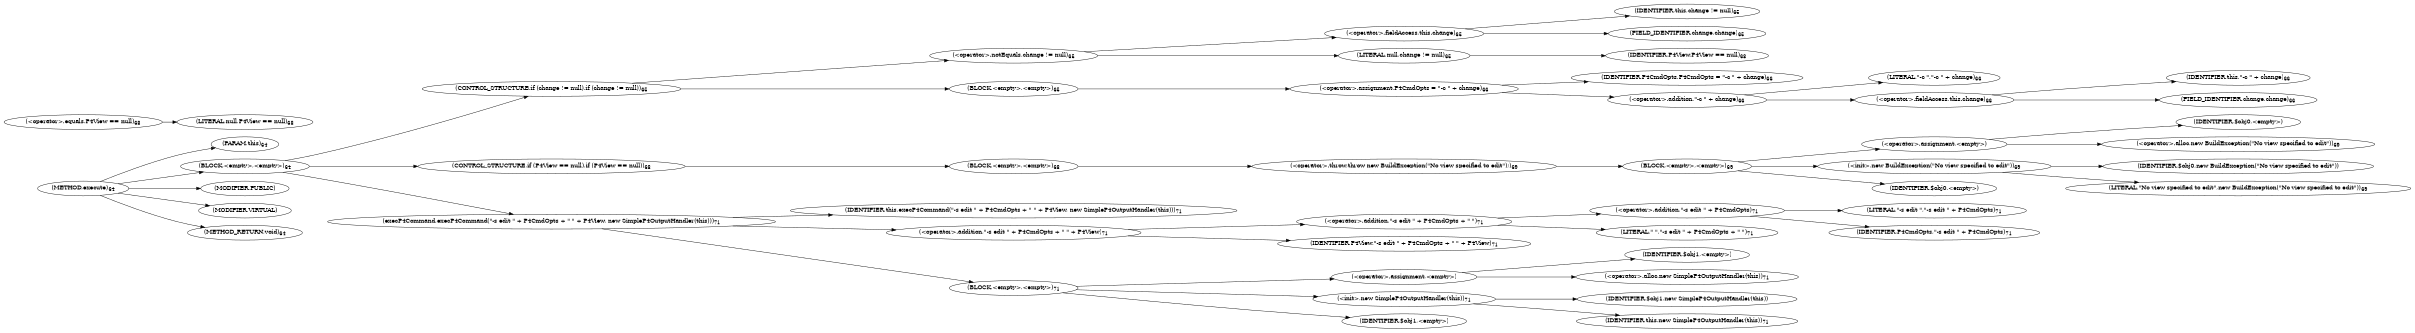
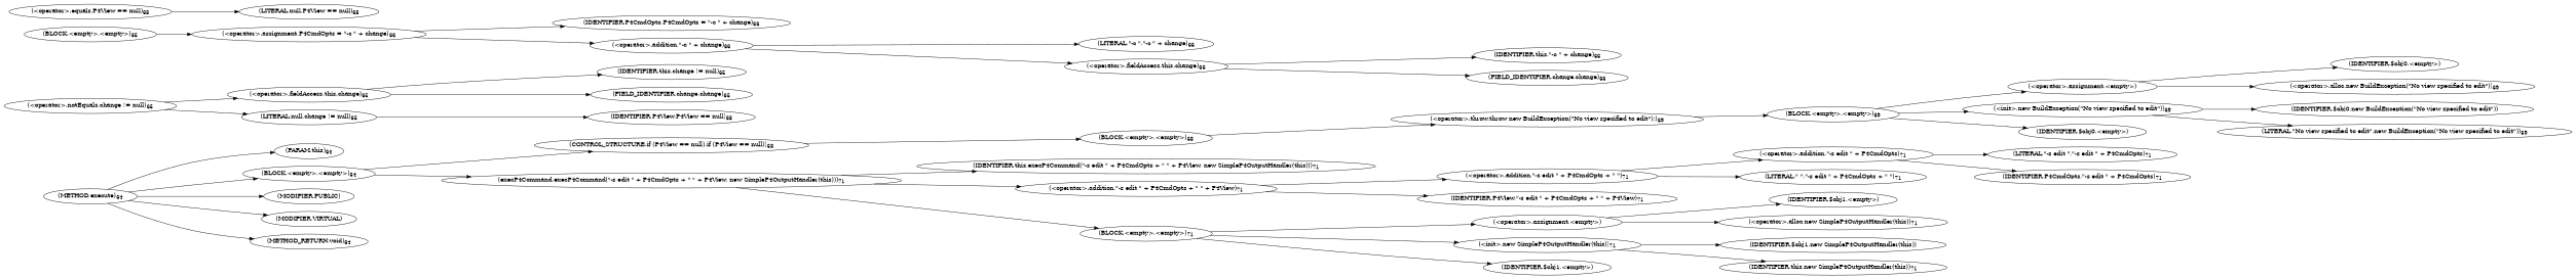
  digraph {
    rankdir=LR
    n1 [label=<(METHOD,execute)<SUB>64</SUB>>]
    n2 [label=<(PARAM,this)<SUB>64</SUB>>]
    n3 [label=<(BLOCK,&lt;empty&gt;,&lt;empty&gt;)<SUB>64</SUB>>]
    n4 [label=<(MODIFIER,PUBLIC)>]
    n5 [label=<(MODIFIER,VIRTUAL)>]
    n6 [label=<(METHOD_RETURN,void)<SUB>64</SUB>>]
-   n7 [label=<(CONTROL_STRUCTURE,if (change != null),if (change != null))<SUB>65</SUB>>]
    n8 [label=<(CONTROL_STRUCTURE,if (P4View == null),if (P4View == null))<SUB>68</SUB>>]
    n9 [label=<(execP4Command,execP4Command(&quot;-s edit &quot; + P4CmdOpts + &quot; &quot; + P4View, new SimpleP4OutputHandler(this)))<SUB>71</SUB>>]
    n10 [label=<(&lt;operator&gt;.notEquals,change != null)<SUB>65</SUB>>]
    n11 [label=<(BLOCK,&lt;empty&gt;,&lt;empty&gt;)<SUB>65</SUB>>]
    n12 [label=<(BLOCK,&lt;empty&gt;,&lt;empty&gt;)<SUB>68</SUB>>]
    n13 [label=<(IDENTIFIER,this,execP4Command(&quot;-s edit &quot; + P4CmdOpts + &quot; &quot; + P4View, new SimpleP4OutputHandler(this)))<SUB>71</SUB>>]
    n14 [label=<(&lt;operator&gt;.addition,&quot;-s edit &quot; + P4CmdOpts + &quot; &quot; + P4View)<SUB>71</SUB>>]
    n15 [label=<(BLOCK,&lt;empty&gt;,&lt;empty&gt;)<SUB>71</SUB>>]
    n16 [label=<(&lt;operator&gt;.fieldAccess,this.change)<SUB>65</SUB>>]
    n17 [label=<(LITERAL,null,change != null)<SUB>65</SUB>>]
    n18 [label=<(&lt;operator&gt;.assignment,P4CmdOpts = &quot;-c &quot; + change)<SUB>66</SUB>>]
    n19 [label=<(IDENTIFIER,this,change != null)<SUB>65</SUB>>]
    n20 [label=<(FIELD_IDENTIFIER,change,change)<SUB>65</SUB>>]
    n21 [label=<(IDENTIFIER,P4View,P4View == null)<SUB>68</SUB>>]
    n22 [label=<(IDENTIFIER,P4CmdOpts,P4CmdOpts = &quot;-c &quot; + change)<SUB>66</SUB>>]
    n23 [label=<(&lt;operator&gt;.addition,&quot;-c &quot; + change)<SUB>66</SUB>>]
    n24 [label=<(LITERAL,&quot;-c &quot;,&quot;-c &quot; + change)<SUB>66</SUB>>]
    n25 [label=<(&lt;operator&gt;.fieldAccess,this.change)<SUB>66</SUB>>]
    n26 [label=<(IDENTIFIER,this,&quot;-c &quot; + change)<SUB>66</SUB>>]
    n27 [label=<(FIELD_IDENTIFIER,change,change)<SUB>66</SUB>>]
    n28 [label=<(&lt;operator&gt;.equals,P4View == null)<SUB>68</SUB>>]
    n29 [label=<(LITERAL,null,P4View == null)<SUB>68</SUB>>]
    n30 [label=<(&lt;operator&gt;.throw,throw new BuildException(&quot;No view specified to edit&quot;);)<SUB>69</SUB>>]
    n31 [label=<(BLOCK,&lt;empty&gt;,&lt;empty&gt;)<SUB>69</SUB>>]
    n32 [label=<(&lt;operator&gt;.assignment,&lt;empty&gt;)>]
    n33 [label=<(&lt;init&gt;,new BuildException(&quot;No view specified to edit&quot;))<SUB>69</SUB>>]
    n34 [label=<(IDENTIFIER,$obj0,&lt;empty&gt;)>]
    n35 [label=<(IDENTIFIER,$obj0,&lt;empty&gt;)>]
    n36 [label=<(&lt;operator&gt;.alloc,new BuildException(&quot;No view specified to edit&quot;))<SUB>69</SUB>>]
    n37 [label=<(IDENTIFIER,$obj0,new BuildException(&quot;No view specified to edit&quot;))>]
    n38 [label=<(LITERAL,&quot;No view specified to edit&quot;,new BuildException(&quot;No view specified to edit&quot;))<SUB>69</SUB>>]
    n39 [label=<(&lt;operator&gt;.addition,&quot;-s edit &quot; + P4CmdOpts + &quot; &quot;)<SUB>71</SUB>>]
    n40 [label=<(IDENTIFIER,P4View,&quot;-s edit &quot; + P4CmdOpts + &quot; &quot; + P4View)<SUB>71</SUB>>]
    n41 [label=<(&lt;operator&gt;.assignment,&lt;empty&gt;)>]
    n42 [label=<(&lt;init&gt;,new SimpleP4OutputHandler(this))<SUB>71</SUB>>]
    n43 [label=<(IDENTIFIER,$obj1,&lt;empty&gt;)>]
    n44 [label=<(&lt;operator&gt;.addition,&quot;-s edit &quot; + P4CmdOpts)<SUB>71</SUB>>]
    n45 [label=<(LITERAL,&quot; &quot;,&quot;-s edit &quot; + P4CmdOpts + &quot; &quot;)<SUB>71</SUB>>]
    n46 [label=<(LITERAL,&quot;-s edit &quot;,&quot;-s edit &quot; + P4CmdOpts)<SUB>71</SUB>>]
    n47 [label=<(IDENTIFIER,P4CmdOpts,&quot;-s edit &quot; + P4CmdOpts)<SUB>71</SUB>>]
    n48 [label=<(IDENTIFIER,$obj1,&lt;empty&gt;)>]
    n49 [label=<(&lt;operator&gt;.alloc,new SimpleP4OutputHandler(this))<SUB>71</SUB>>]
    n50 [label=<(IDENTIFIER,$obj1,new SimpleP4OutputHandler(this))>]
    n51 [label=<(IDENTIFIER,this,new SimpleP4OutputHandler(this))<SUB>71</SUB>>]
    n1 -> n2
    n1 -> n3
    n1 -> n4
    n1 -> n5
    n1 -> n6
-   n3 -> n7
    n3 -> n8
    n3 -> n9
-   n7 -> n10
-   n7 -> n11
    n8 -> n12
    n9 -> n13
    n9 -> n14
    n9 -> n15
    n10 -> n16
    n10 -> n17
    n11 -> n18
    n12 -> n30
    n14 -> n39
    n14 -> n40
    n15 -> n41
    n15 -> n42
    n15 -> n43
    n16 -> n19
    n16 -> n20
    n17 -> n21
    n18 -> n22
    n18 -> n23
    n23 -> n24
    n23 -> n25
    n25 -> n26
    n25 -> n27
    n28 -> n29
    n30 -> n31
    n31 -> n32
    n31 -> n33
    n31 -> n34
    n32 -> n35
    n32 -> n36
    n33 -> n37
    n33 -> n38
    n39 -> n44
    n39 -> n45
    n41 -> n48
    n41 -> n49
    n42 -> n50
    n42 -> n51
    n44 -> n46
    n44 -> n47
  }
